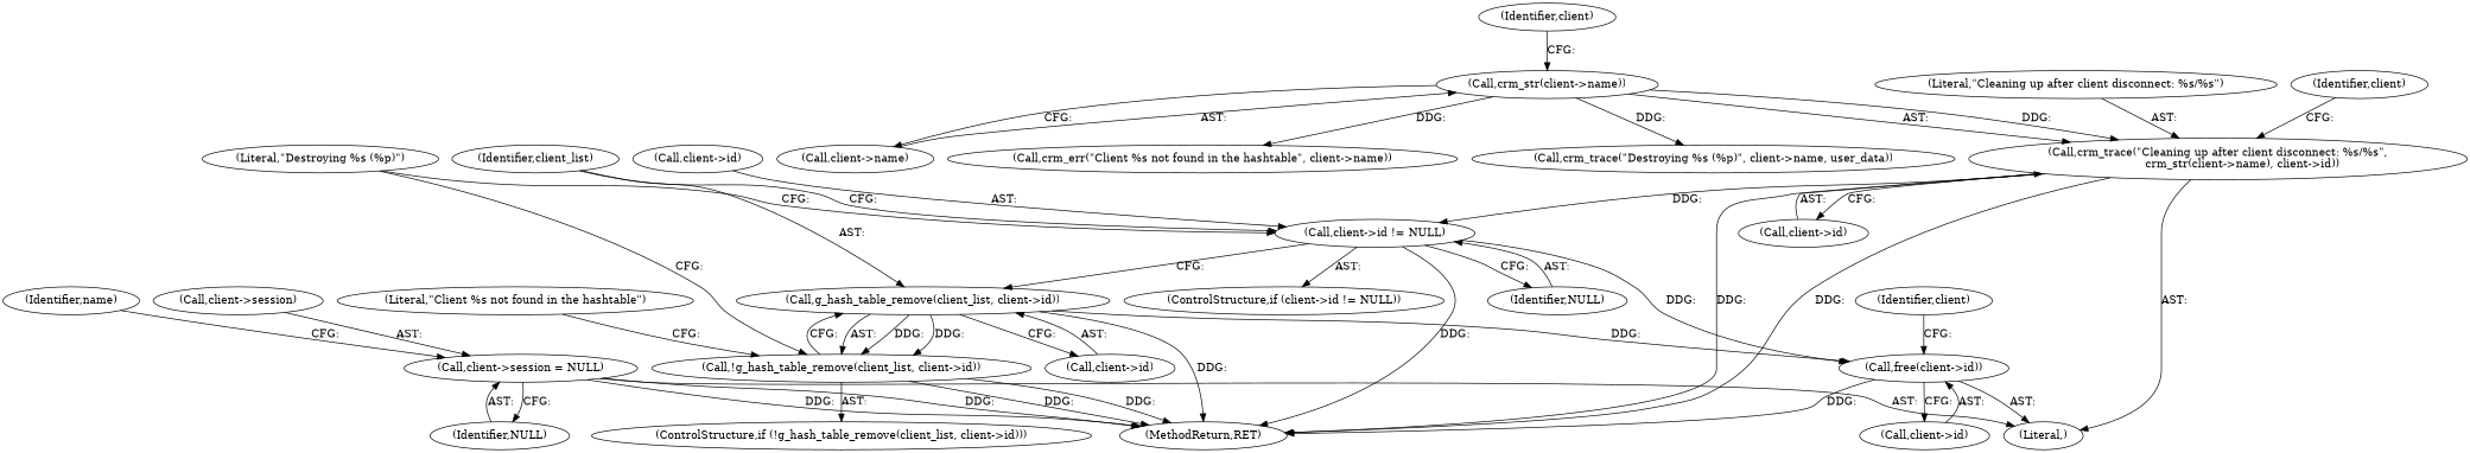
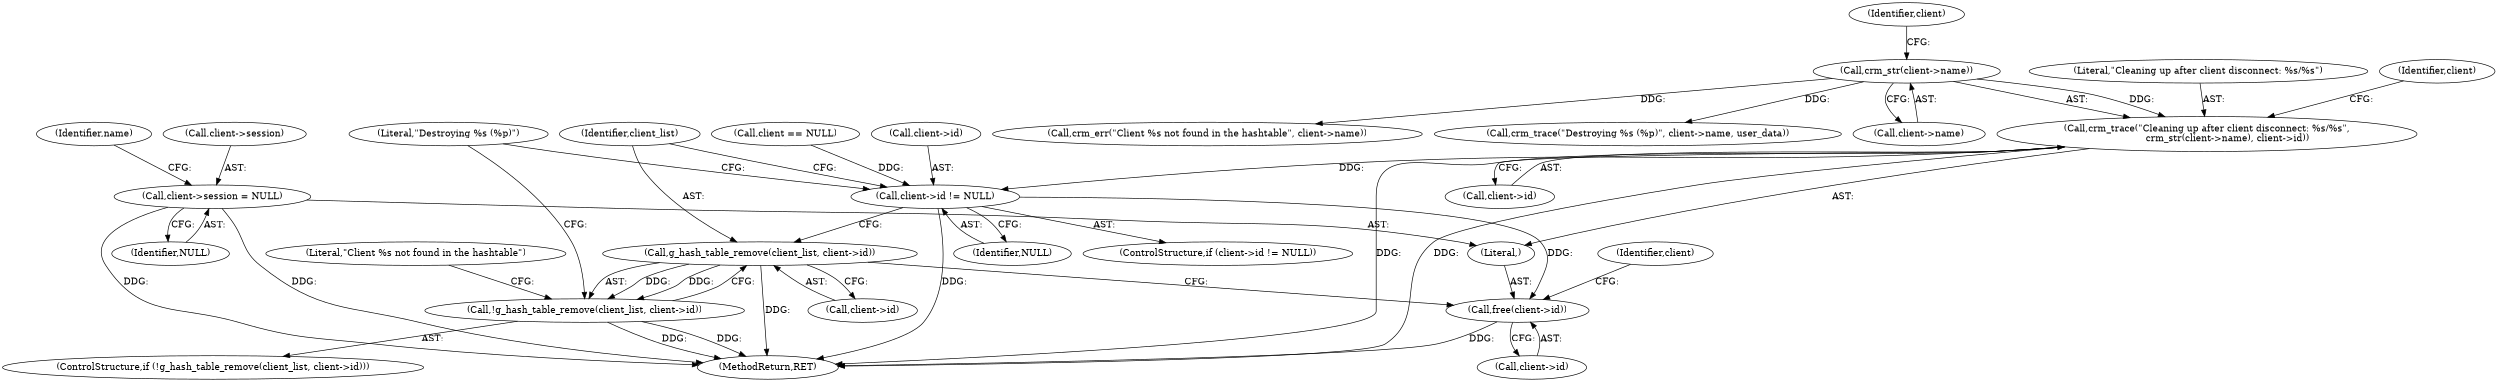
  digraph {
    n1 [label="(Call,crm_trace(\"Cleaning up after client disconnect: %s/%s\",\n              crm_str(client->name), client->id))"]
    n2 [label="(Call,client->id != NULL)"]
    n3 [label="(Literal,)"]
    n4 [label="(MethodReturn,RET)"]
    n5 [label="(Call,client->id)"]
    n6 [label="(Call,g_hash_table_remove(client_list, client->id))"]
    n7 [label="(Call,free(client->id))"]
    n8 [label="(Identifier,NULL)"]
    n9 [label="(ControlStructure,if (client->id != NULL))"]
    n10 [label="(Call,crm_str(client->name))"]
    n11 [label="(Call,client->name)"]
    n12 [label="(Call,crm_err(\"Client %s not found in the hashtable\", client->name))"]
    n13 [label="(Call,crm_trace(\"Destroying %s (%p)\", client->name, user_data))"]
    n14 [label="(Call,!g_hash_table_remove(client_list, client->id))"]
    n15 [label="(Call,client->id)"]
    n16 [label="(Call,client->id)"]
    n17 [label="(Call,client->session = NULL)"]
    n18 [label="(Identifier,NULL)"]
    n19 [label="(ControlStructure,if (!g_hash_table_remove(client_list, client->id)))"]
    n20 [label="(Literal,\"Client %s not found in the hashtable\")"]
    n21 [label="(Identifier,name)"]
    n22 [label="(Identifier,client)"]
    n23 [label="(Identifier,client_list)"]
    n24 [label="(Identifier,client)"]
    n25 [label="(Literal,\"Cleaning up after client disconnect: %s/%s\")"]
    n26 [label="(Identifier,client)"]
    n27 [label="(Literal,\"Destroying %s (%p)\")"]
+   n28 [label="(Call,client == NULL)"]
    n29 [label="(Call,client->id)"]
    n30 [label="(Call,client->session)"]
    n1 -> n2 [label="DDG: "]
    n1 -> n3 [label="AST: "]
    n1 -> n4 [label="DDG: "]
    n1 -> n4 [label="DDG: "]
    n1 -> n5 [label="CFG: "]
    n2 -> n4 [label="DDG: "]
    n2 -> n6 [label="CFG: "]
    n2 -> n7 [label="DDG: "]
    n2 -> n8 [label="CFG: "]
    n2 -> n9 [label="AST: "]
    n5 -> n1 [label="AST: "]
    n6 -> n4 [label="DDG: "]
-   n6 -> n7 [label="DDG: "]
+   n6 -> n7 [label="CFG: "]
    n6 -> n14 [label="AST: "]
    n6 -> n14 [label="DDG: "]
    n6 -> n14 [label="DDG: "]
    n6 -> n15 [label="CFG: "]
-   n7 -> n3 [label="AST: "]
+   n3 -> n7 [label="AST: "]
    n7 -> n4 [label="DDG: "]
    n7 -> n16 [label="CFG: "]
    n8 -> n2 [label="AST: "]
    n10 -> n1 [label="AST: "]
    n10 -> n1 [label="DDG: "]
    n10 -> n11 [label="CFG: "]
    n10 -> n12 [label="DDG: "]
    n10 -> n13 [label="DDG: "]
    n11 -> n10 [label="AST: "]
    n14 -> n4 [label="DDG: "]
    n14 -> n4 [label="DDG: "]
    n14 -> n6 [label="CFG: "]
    n14 -> n19 [label="AST: "]
    n15 -> n6 [label="AST: "]
    n16 -> n7 [label="AST: "]
    n17 -> n3 [label="AST: "]
    n17 -> n4 [label="DDG: "]
    n17 -> n4 [label="DDG: "]
    n17 -> n18 [label="CFG: "]
    n18 -> n17 [label="AST: "]
    n20 -> n14 [label="CFG: "]
    n21 -> n17 [label="CFG: "]
    n22 -> n7 [label="CFG: "]
    n23 -> n2 [label="CFG: "]
    n23 -> n6 [label="AST: "]
    n24 -> n10 [label="CFG: "]
    n25 -> n1 [label="AST: "]
    n26 -> n1 [label="CFG: "]
    n27 -> n2 [label="CFG: "]
    n27 -> n14 [label="CFG: "]
+   n28 -> n2 [label="DDG: "]
    n29 -> n2 [label="AST: "]
    n30 -> n17 [label="AST: "]
  }
